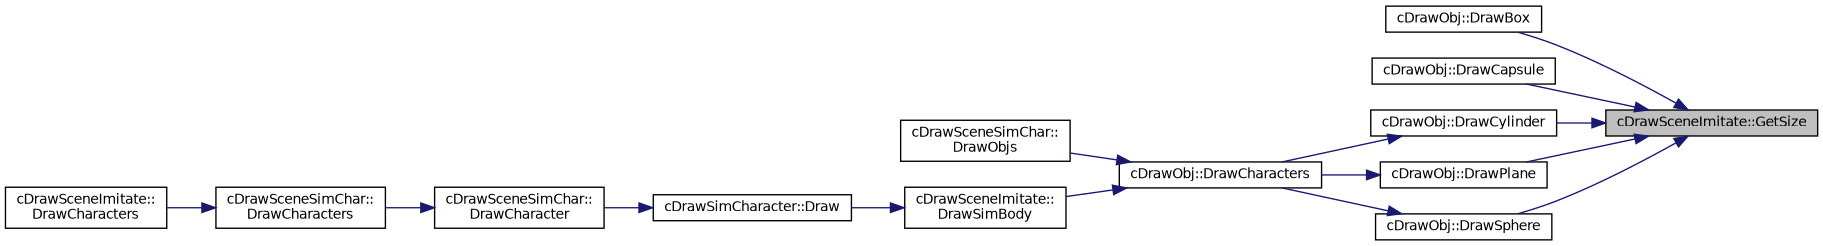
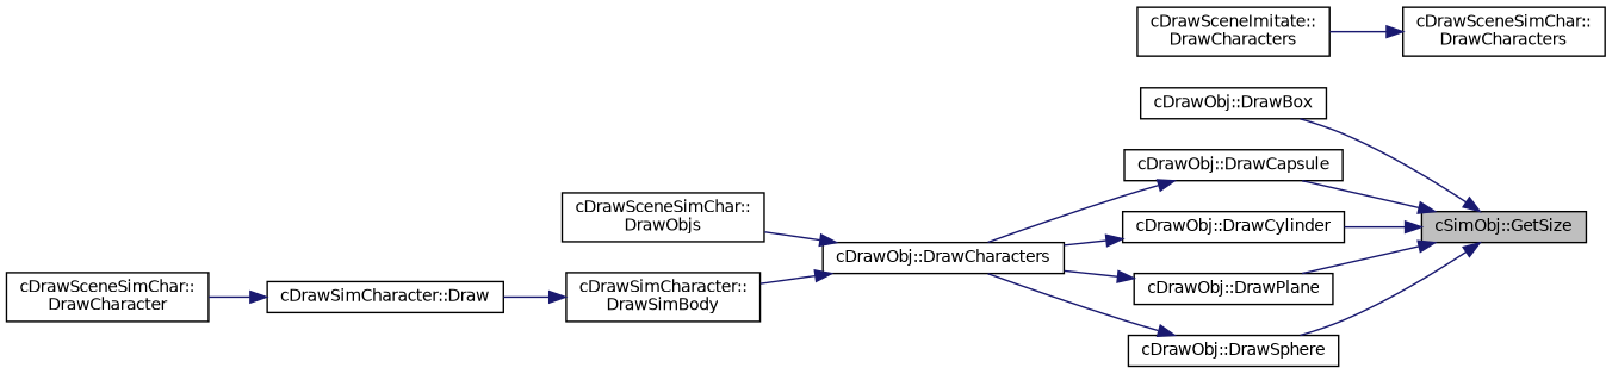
  digraph {
    rankdir=RL
    node [color=black fillcolor=white fontname=Helvetica fontsize=10 shape=record style=filled]
    edge [color=midnightblue dir=back fontname=Helvetica fontsize=10 labelfontname=Helvetica labelfontsize=10 style=solid]
-   n1 [fillcolor=grey75 fontcolor=black height=0.2 label="cDrawSceneImitate::GetSize" width=0.4]
+   n1 [fillcolor=grey75 fontcolor=black height=0.2 label="cSimObj::GetSize" width=0.4]
    n2 [height=0.2 label="cDrawObj::DrawBox" width=0.4]
    n3 [height=0.2 label="cDrawObj::DrawCapsule" width=0.4]
    n4 [height=0.2 label="cDrawObj::DrawCylinder" width=0.4]
    n5 [height=0.2 label="cDrawObj::DrawPlane" width=0.4]
    n6 [height=0.2 label="cDrawObj::DrawSphere" width=0.4]
    n7 [height=0.2 label="cDrawObj::DrawCharacters" width=0.4]
    n8 [height=0.2 label="cDrawSceneSimChar::\lDrawObjs" width=0.4]
-   n9 [height=0.2 label="cDrawSceneImitate::\lDrawSimBody" width=0.4]
+   n9 [height=0.2 label="cDrawSimCharacter::\lDrawSimBody" width=0.4]
    n10 [height=0.2 label="cDrawSimCharacter::Draw" width=0.4]
    n11 [height=0.2 label="cDrawSceneSimChar::\lDrawCharacter" width=0.4]
    n12 [height=0.2 label="cDrawSceneSimChar::\lDrawCharacters" width=0.4]
    n13 [height=0.2 label="cDrawSceneImitate::\lDrawCharacters" width=0.4]
    n1 -> n2
    n1 -> n3
    n1 -> n4
    n1 -> n5
    n1 -> n6
+   n3 -> n7
    n4 -> n7
    n5 -> n7
    n6 -> n7
    n7 -> n8
    n7 -> n9
    n9 -> n10
    n10 -> n11
-   n11 -> n12
    n12 -> n13
  }
